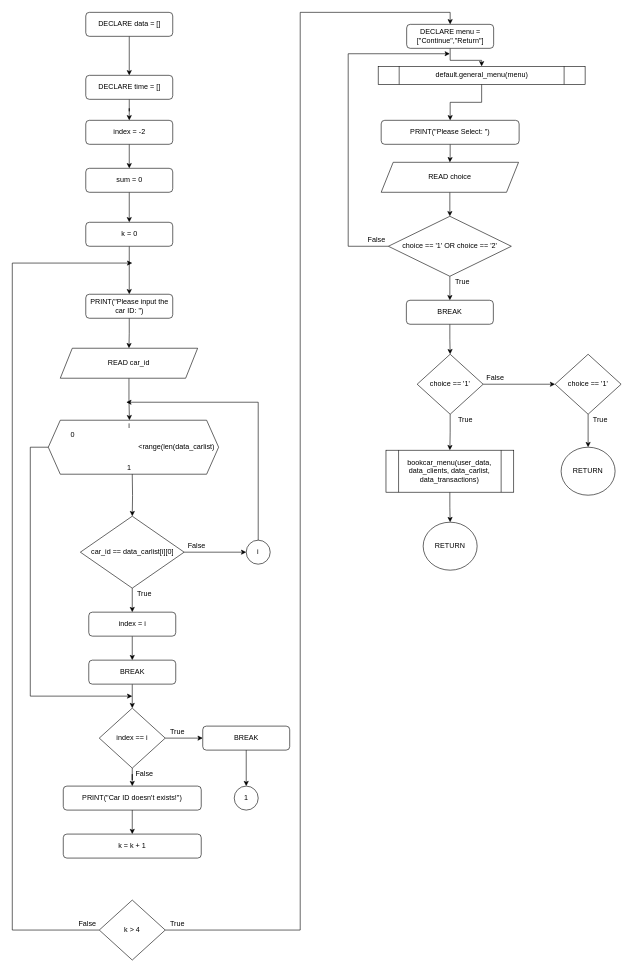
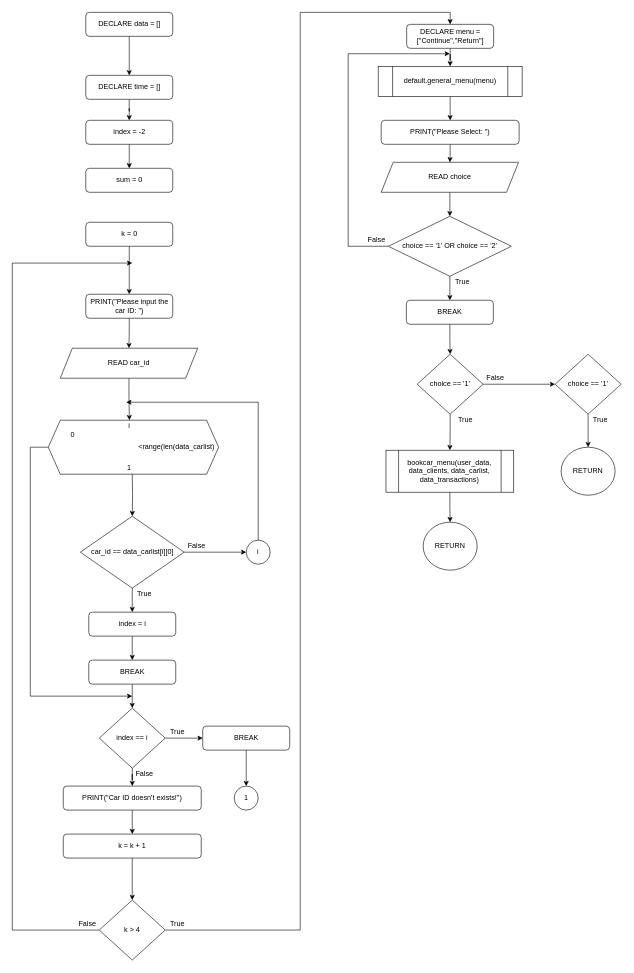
  <mxCell id="0" />
  <mxCell id="1" parent="0" />
  <mxCell id="2" value="" style="edgeStyle=orthogonalEdgeStyle;rounded=0;orthogonalLoop=1;jettySize=auto;html=1;" edge="1" parent="1" source="3" target="5"><mxGeometry relative="1" as="geometry" /></mxCell>
  <mxCell id="3" value="DECLARE data = []" style="rounded=1;whiteSpace=wrap;html=1;" vertex="1" parent="1"><mxGeometry x="142.5" y="20" width="145" height="40" as="geometry" /></mxCell>
  <mxCell id="4" value="" style="edgeStyle=orthogonalEdgeStyle;rounded=0;orthogonalLoop=1;jettySize=auto;html=1;" edge="1" parent="1" source="5" target="7"><mxGeometry relative="1" as="geometry" /></mxCell>
  <mxCell id="5" value="DECLARE time = []" style="rounded=1;whiteSpace=wrap;html=1;" vertex="1" parent="1"><mxGeometry x="142.5" y="125" width="145" height="40" as="geometry" /></mxCell>
  <mxCell id="6" value="" style="edgeStyle=orthogonalEdgeStyle;rounded=0;orthogonalLoop=1;jettySize=auto;html=1;" edge="1" parent="1" source="7" target="9"><mxGeometry relative="1" as="geometry" /></mxCell>
  <mxCell id="7" value="index = -2" style="rounded=1;whiteSpace=wrap;html=1;" vertex="1" parent="1"><mxGeometry x="142.5" y="200" width="145" height="40" as="geometry" /></mxCell>
- <mxCell id="8" value="" style="edgeStyle=orthogonalEdgeStyle;rounded=0;orthogonalLoop=1;jettySize=auto;html=1;" edge="1" parent="1" source="9" target="11"><mxGeometry relative="1" as="geometry" /></mxCell>
  <mxCell id="9" value="sum = 0" style="rounded=1;whiteSpace=wrap;html=1;" vertex="1" parent="1"><mxGeometry x="142.5" y="280" width="145" height="40" as="geometry" /></mxCell>
  <mxCell id="10" value="" style="edgeStyle=orthogonalEdgeStyle;rounded=0;orthogonalLoop=1;jettySize=auto;html=1;" edge="1" parent="1" source="11" target="13"><mxGeometry relative="1" as="geometry" /></mxCell>
  <mxCell id="11" value="k = 0" style="rounded=1;whiteSpace=wrap;html=1;" vertex="1" parent="1"><mxGeometry x="142.5" y="370" width="145" height="40" as="geometry" /></mxCell>
  <mxCell id="12" value="" style="edgeStyle=orthogonalEdgeStyle;rounded=0;orthogonalLoop=1;jettySize=auto;html=1;" edge="1" parent="1" source="13" target="15"><mxGeometry relative="1" as="geometry" /></mxCell>
  <mxCell id="13" value="PRINT(&quot;Please input the car ID: &quot;)" style="rounded=1;whiteSpace=wrap;html=1;" vertex="1" parent="1"><mxGeometry x="142.5" y="490" width="145" height="40" as="geometry" /></mxCell>
  <mxCell id="14" style="edgeStyle=orthogonalEdgeStyle;rounded=0;orthogonalLoop=1;jettySize=auto;html=1;" edge="1" parent="1" source="15" target="18"><mxGeometry relative="1" as="geometry" /></mxCell>
  <mxCell id="15" value="READ car_id" style="shape=parallelogram;perimeter=parallelogramPerimeter;whiteSpace=wrap;html=1;fixedSize=1;" vertex="1" parent="1"><mxGeometry x="100" y="580" width="229" height="50" as="geometry" /></mxCell>
  <mxCell id="16" value="" style="group" vertex="1" connectable="0" parent="1"><mxGeometry x="80" y="700" width="284" height="90" as="geometry" /></mxCell>
  <mxCell id="17" value="" style="shape=hexagon;perimeter=hexagonPerimeter2;whiteSpace=wrap;html=1;fixedSize=1;" vertex="1" parent="16"><mxGeometry width="284.0" height="90" as="geometry" /></mxCell>
  <mxCell id="18" value="i" style="text;html=1;strokeColor=none;fillColor=none;align=center;verticalAlign=middle;whiteSpace=wrap;rounded=0;" vertex="1" parent="16"><mxGeometry x="108.19" width="54.095" height="20" as="geometry" /></mxCell>
  <mxCell id="19" value="0" style="text;html=1;strokeColor=none;fillColor=none;align=center;verticalAlign=middle;whiteSpace=wrap;rounded=0;" vertex="1" parent="16"><mxGeometry x="13.524" y="15" width="54.095" height="20" as="geometry" /></mxCell>
  <mxCell id="20" value="1" style="text;html=1;strokeColor=none;fillColor=none;align=center;verticalAlign=middle;whiteSpace=wrap;rounded=0;" vertex="1" parent="16"><mxGeometry x="108.19" y="70" width="54.095" height="20" as="geometry" /></mxCell>
  <mxCell id="21" value="&amp;lt;range(len(data_carlist)" style="text;html=1;strokeColor=none;fillColor=none;align=center;verticalAlign=middle;whiteSpace=wrap;rounded=0;" vertex="1" parent="16"><mxGeometry x="186.988" y="35" width="54.095" height="20" as="geometry" /></mxCell>
  <mxCell id="22" value="" style="edgeStyle=orthogonalEdgeStyle;rounded=0;orthogonalLoop=1;jettySize=auto;html=1;" edge="1" parent="1" source="24" target="27"><mxGeometry relative="1" as="geometry" /></mxCell>
  <mxCell id="23" style="edgeStyle=orthogonalEdgeStyle;rounded=0;orthogonalLoop=1;jettySize=auto;html=1;entryX=0;entryY=0.5;entryDx=0;entryDy=0;" edge="1" parent="1" source="24" target="32"><mxGeometry relative="1" as="geometry" /></mxCell>
  <mxCell id="24" value="car_id == data_carlist[i][0]" style="rhombus;whiteSpace=wrap;html=1;" vertex="1" parent="1"><mxGeometry x="133.5" y="860" width="173" height="120" as="geometry" /></mxCell>
  <mxCell id="25" value="" style="edgeStyle=orthogonalEdgeStyle;rounded=0;orthogonalLoop=1;jettySize=auto;html=1;" edge="1" parent="1" target="24"><mxGeometry relative="1" as="geometry"><mxPoint x="220" y="790" as="sourcePoint" /></mxGeometry></mxCell>
  <mxCell id="26" value="" style="edgeStyle=orthogonalEdgeStyle;rounded=0;orthogonalLoop=1;jettySize=auto;html=1;" edge="1" parent="1" source="27" target="29"><mxGeometry relative="1" as="geometry" /></mxCell>
  <mxCell id="27" value="index = i" style="rounded=1;whiteSpace=wrap;html=1;" vertex="1" parent="1"><mxGeometry x="147.5" y="1020" width="145" height="40" as="geometry" /></mxCell>
  <mxCell id="28" value="" style="edgeStyle=orthogonalEdgeStyle;rounded=0;orthogonalLoop=1;jettySize=auto;html=1;" edge="1" parent="1" source="29" target="36"><mxGeometry relative="1" as="geometry" /></mxCell>
  <mxCell id="29" value="BREAK" style="rounded=1;whiteSpace=wrap;html=1;" vertex="1" parent="1"><mxGeometry x="147.5" y="1100" width="145" height="40" as="geometry" /></mxCell>
  <mxCell id="30" value="True" style="text;html=1;align=center;verticalAlign=middle;resizable=0;points=[];autosize=1;strokeColor=none;" vertex="1" parent="1"><mxGeometry x="220" y="980" width="40" height="20" as="geometry" /></mxCell>
  <mxCell id="31" style="edgeStyle=orthogonalEdgeStyle;rounded=0;orthogonalLoop=1;jettySize=auto;html=1;" edge="1" parent="1" source="32"><mxGeometry relative="1" as="geometry"><mxPoint x="210" y="670" as="targetPoint" /><Array as="points"><mxPoint x="430" y="670" /></Array></mxGeometry></mxCell>
  <mxCell id="32" value="i" style="ellipse;whiteSpace=wrap;html=1;aspect=fixed;" vertex="1" parent="1"><mxGeometry x="410" y="900" width="40" height="40" as="geometry" /></mxCell>
  <mxCell id="33" value="False" style="text;html=1;align=center;verticalAlign=middle;resizable=0;points=[];autosize=1;strokeColor=none;" vertex="1" parent="1"><mxGeometry x="307" y="900" width="40" height="20" as="geometry" /></mxCell>
  <mxCell id="34" value="" style="edgeStyle=orthogonalEdgeStyle;rounded=0;orthogonalLoop=1;jettySize=auto;html=1;" edge="1" parent="1" source="36" target="38"><mxGeometry relative="1" as="geometry" /></mxCell>
  <mxCell id="35" value="" style="edgeStyle=orthogonalEdgeStyle;rounded=0;orthogonalLoop=1;jettySize=auto;html=1;" edge="1" parent="1" source="36" target="41"><mxGeometry relative="1" as="geometry" /></mxCell>
  <mxCell id="36" value="index == i" style="rhombus;whiteSpace=wrap;html=1;" vertex="1" parent="1"><mxGeometry x="165" y="1180" width="110" height="100" as="geometry" /></mxCell>
  <mxCell id="37" value="" style="edgeStyle=orthogonalEdgeStyle;rounded=0;orthogonalLoop=1;jettySize=auto;html=1;" edge="1" parent="1" source="38" target="74"><mxGeometry relative="1" as="geometry" /></mxCell>
  <mxCell id="38" value="BREAK" style="rounded=1;whiteSpace=wrap;html=1;" vertex="1" parent="1"><mxGeometry x="337.5" y="1210" width="145" height="40" as="geometry" /></mxCell>
  <mxCell id="39" value="True" style="text;html=1;align=center;verticalAlign=middle;resizable=0;points=[];autosize=1;strokeColor=none;" vertex="1" parent="1"><mxGeometry x="275" y="1210" width="40" height="20" as="geometry" /></mxCell>
  <mxCell id="40" value="" style="edgeStyle=orthogonalEdgeStyle;rounded=0;orthogonalLoop=1;jettySize=auto;html=1;" edge="1" parent="1" source="41" target="43"><mxGeometry relative="1" as="geometry" /></mxCell>
  <mxCell id="41" value="PRINT(&quot;Car ID doesn't exists!&quot;)" style="rounded=1;whiteSpace=wrap;html=1;" vertex="1" parent="1"><mxGeometry x="105" y="1310" width="230" height="40" as="geometry" /></mxCell>
+ <mxCell id="42" value="" style="edgeStyle=orthogonalEdgeStyle;rounded=0;orthogonalLoop=1;jettySize=auto;html=1;" edge="1" parent="1" source="43" target="46"><mxGeometry relative="1" as="geometry" /></mxCell>
  <mxCell id="43" value="k = k + 1" style="rounded=1;whiteSpace=wrap;html=1;" vertex="1" parent="1"><mxGeometry x="105" y="1390" width="230" height="40" as="geometry" /></mxCell>
  <mxCell id="44" style="edgeStyle=orthogonalEdgeStyle;rounded=0;orthogonalLoop=1;jettySize=auto;html=1;" edge="1" parent="1" source="46"><mxGeometry relative="1" as="geometry"><mxPoint x="220" y="438" as="targetPoint" /><Array as="points"><mxPoint x="20" y="1550" /><mxPoint x="20" y="438" /></Array></mxGeometry></mxCell>
  <mxCell id="45" style="edgeStyle=orthogonalEdgeStyle;rounded=0;orthogonalLoop=1;jettySize=auto;html=1;entryX=0.5;entryY=0;entryDx=0;entryDy=0;" edge="1" parent="1" source="46" target="48"><mxGeometry relative="1" as="geometry"><Array as="points"><mxPoint x="500" y="1550" /><mxPoint x="500" y="20" /><mxPoint x="750" y="20" /></Array></mxGeometry></mxCell>
  <mxCell id="46" value="k &amp;gt; 4" style="rhombus;whiteSpace=wrap;html=1;" vertex="1" parent="1"><mxGeometry x="165" y="1500" width="110" height="100" as="geometry" /></mxCell>
  <mxCell id="47" value="" style="edgeStyle=orthogonalEdgeStyle;rounded=0;orthogonalLoop=1;jettySize=auto;html=1;" edge="1" parent="1" source="48" target="50"><mxGeometry relative="1" as="geometry" /></mxCell>
  <mxCell id="48" value="DECLARE menu = [&quot;Continue&quot;,&quot;Return&quot;]" style="rounded=1;whiteSpace=wrap;html=1;" vertex="1" parent="1"><mxGeometry x="677.5" y="40" width="145" height="40" as="geometry" /></mxCell>
  <mxCell id="49" value="" style="edgeStyle=orthogonalEdgeStyle;rounded=0;orthogonalLoop=1;jettySize=auto;html=1;" edge="1" parent="1" source="50" target="52"><mxGeometry relative="1" as="geometry" /></mxCell>
- <mxCell id="50" value="default.general_menu(menu)" style="shape=process;whiteSpace=wrap;html=1;backgroundOutline=1;" vertex="1" parent="1"><mxGeometry x="630" y="110" width="345" height="30" as="geometry" /></mxCell>
+ <mxCell id="50" value="default.general_menu(menu)" style="shape=process;whiteSpace=wrap;html=1;backgroundOutline=1;" vertex="1" parent="1"><mxGeometry x="630" y="110" width="240" height="50" as="geometry" /></mxCell>
  <mxCell id="51" value="" style="edgeStyle=orthogonalEdgeStyle;rounded=0;orthogonalLoop=1;jettySize=auto;html=1;" edge="1" parent="1" source="52" target="54"><mxGeometry relative="1" as="geometry" /></mxCell>
  <mxCell id="52" value="PRINT(&quot;Please Select: &quot;)" style="rounded=1;whiteSpace=wrap;html=1;" vertex="1" parent="1"><mxGeometry x="635" y="200" width="230" height="40" as="geometry" /></mxCell>
  <mxCell id="53" value="" style="edgeStyle=orthogonalEdgeStyle;rounded=0;orthogonalLoop=1;jettySize=auto;html=1;" edge="1" parent="1" source="54" target="59"><mxGeometry relative="1" as="geometry" /></mxCell>
  <mxCell id="54" value="READ choice" style="shape=parallelogram;perimeter=parallelogramPerimeter;whiteSpace=wrap;html=1;fixedSize=1;" vertex="1" parent="1"><mxGeometry x="635" y="270" width="229" height="50" as="geometry" /></mxCell>
  <mxCell id="55" value="False" style="text;html=1;align=center;verticalAlign=middle;resizable=0;points=[];autosize=1;strokeColor=none;" vertex="1" parent="1"><mxGeometry x="125" y="1530" width="40" height="20" as="geometry" /></mxCell>
  <mxCell id="56" value="True" style="text;html=1;align=center;verticalAlign=middle;resizable=0;points=[];autosize=1;strokeColor=none;" vertex="1" parent="1"><mxGeometry x="275" y="1530" width="40" height="20" as="geometry" /></mxCell>
  <mxCell id="57" value="" style="edgeStyle=orthogonalEdgeStyle;rounded=0;orthogonalLoop=1;jettySize=auto;html=1;" edge="1" parent="1" source="59" target="61"><mxGeometry relative="1" as="geometry" /></mxCell>
  <mxCell id="58" style="edgeStyle=orthogonalEdgeStyle;rounded=0;orthogonalLoop=1;jettySize=auto;html=1;" edge="1" parent="1" source="59"><mxGeometry relative="1" as="geometry"><mxPoint x="749.5" y="89" as="targetPoint" /><Array as="points"><mxPoint x="580" y="410" /><mxPoint x="580" y="89" /></Array></mxGeometry></mxCell>
  <mxCell id="59" value="choice == '1' OR choice == '2'" style="rhombus;whiteSpace=wrap;html=1;" vertex="1" parent="1"><mxGeometry x="647" y="360" width="205" height="100" as="geometry" /></mxCell>
  <mxCell id="60" style="edgeStyle=orthogonalEdgeStyle;rounded=0;orthogonalLoop=1;jettySize=auto;html=1;entryX=0.5;entryY=0;entryDx=0;entryDy=0;" edge="1" parent="1" source="61" target="64"><mxGeometry relative="1" as="geometry" /></mxCell>
  <mxCell id="61" value="BREAK" style="rounded=1;whiteSpace=wrap;html=1;" vertex="1" parent="1"><mxGeometry x="677" y="500" width="145" height="40" as="geometry" /></mxCell>
  <mxCell id="62" style="edgeStyle=orthogonalEdgeStyle;rounded=0;orthogonalLoop=1;jettySize=auto;html=1;entryX=0;entryY=0.5;entryDx=0;entryDy=0;" edge="1" parent="1" source="64" target="66"><mxGeometry relative="1" as="geometry" /></mxCell>
  <mxCell id="63" value="" style="edgeStyle=orthogonalEdgeStyle;rounded=0;orthogonalLoop=1;jettySize=auto;html=1;" edge="1" parent="1" source="64" target="68"><mxGeometry relative="1" as="geometry" /></mxCell>
  <mxCell id="64" value="choice == '1'" style="rhombus;whiteSpace=wrap;html=1;" vertex="1" parent="1"><mxGeometry x="695" y="590" width="110" height="100" as="geometry" /></mxCell>
  <mxCell id="65" value="" style="edgeStyle=orthogonalEdgeStyle;rounded=0;orthogonalLoop=1;jettySize=auto;html=1;" edge="1" parent="1" source="66" target="69"><mxGeometry relative="1" as="geometry" /></mxCell>
  <mxCell id="66" value="choice == '1'" style="rhombus;whiteSpace=wrap;html=1;" vertex="1" parent="1"><mxGeometry x="925" y="590" width="110" height="100" as="geometry" /></mxCell>
  <mxCell id="67" value="" style="edgeStyle=orthogonalEdgeStyle;rounded=0;orthogonalLoop=1;jettySize=auto;html=1;" edge="1" parent="1" source="68" target="70"><mxGeometry relative="1" as="geometry" /></mxCell>
  <mxCell id="68" value="bookcar_menu(user_data, data_clients, data_carlist, data_transactions)" style="shape=process;whiteSpace=wrap;html=1;backgroundOutline=1;" vertex="1" parent="1"><mxGeometry x="643" y="750" width="213" height="70" as="geometry" /></mxCell>
  <mxCell id="69" value="RETURN" style="ellipse;whiteSpace=wrap;html=1;" vertex="1" parent="1"><mxGeometry x="935" y="745" width="90" height="80" as="geometry" /></mxCell>
  <mxCell id="70" value="RETURN" style="ellipse;whiteSpace=wrap;html=1;" vertex="1" parent="1"><mxGeometry x="705" y="870" width="90" height="80" as="geometry" /></mxCell>
  <mxCell id="71" value="False" style="text;html=1;align=center;verticalAlign=middle;resizable=0;points=[];autosize=1;strokeColor=none;" vertex="1" parent="1"><mxGeometry x="607" y="390" width="40" height="20" as="geometry" /></mxCell>
  <mxCell id="72" value="True" style="text;html=1;align=center;verticalAlign=middle;resizable=0;points=[];autosize=1;strokeColor=none;" vertex="1" parent="1"><mxGeometry x="750" y="460" width="40" height="20" as="geometry" /></mxCell>
  <mxCell id="73" value="False" style="text;html=1;align=center;verticalAlign=middle;resizable=0;points=[];autosize=1;strokeColor=none;" vertex="1" parent="1"><mxGeometry x="220" y="1280" width="40" height="20" as="geometry" /></mxCell>
  <mxCell id="74" value="1" style="ellipse;whiteSpace=wrap;html=1;aspect=fixed;" vertex="1" parent="1"><mxGeometry x="390" y="1310" width="40" height="40" as="geometry" /></mxCell>
  <mxCell id="75" style="edgeStyle=orthogonalEdgeStyle;rounded=0;orthogonalLoop=1;jettySize=auto;html=1;" edge="1" parent="1" source="17"><mxGeometry relative="1" as="geometry"><mxPoint x="220" y="1160" as="targetPoint" /><Array as="points"><mxPoint x="50" y="745" /><mxPoint x="50" y="1160" /></Array></mxGeometry></mxCell>
  <mxCell id="76" value="True" style="text;html=1;align=center;verticalAlign=middle;resizable=0;points=[];autosize=1;strokeColor=none;" vertex="1" parent="1"><mxGeometry x="755" y="690" width="40" height="20" as="geometry" /></mxCell>
  <mxCell id="77" value="True" style="text;html=1;align=center;verticalAlign=middle;resizable=0;points=[];autosize=1;strokeColor=none;" vertex="1" parent="1"><mxGeometry x="980" y="690" width="40" height="20" as="geometry" /></mxCell>
  <mxCell id="78" value="False" style="text;html=1;align=center;verticalAlign=middle;resizable=0;points=[];autosize=1;strokeColor=none;" vertex="1" parent="1"><mxGeometry x="805" y="620" width="40" height="20" as="geometry" /></mxCell>
